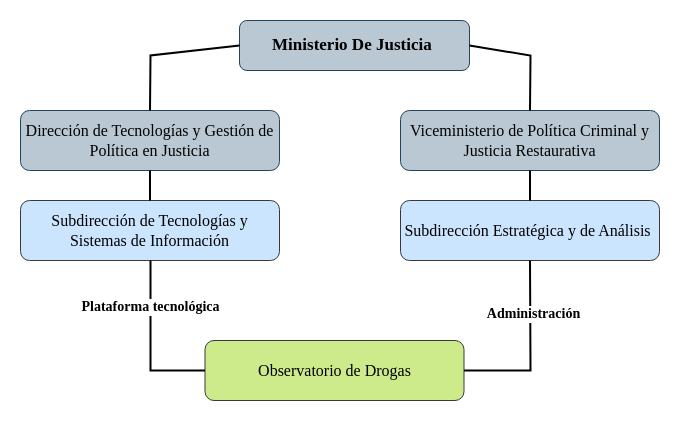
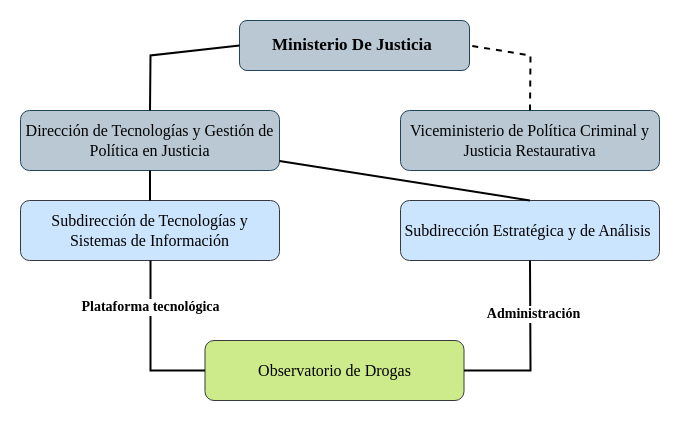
  <mxCell id="0" />
  <mxCell id="1" parent="0" />
  <mxCell id="2" value="&lt;font style=&quot;font-size: 17px;&quot; face=&quot;Verdana&quot;&gt;&lt;b&gt;Ministerio De Justicia&amp;nbsp;&lt;/b&gt;&lt;/font&gt;" style="rounded=1;whiteSpace=wrap;html=1;fillColor=#bac8d3;strokeColor=#23445d;" vertex="1" parent="1"><mxGeometry x="239" y="20" width="230" height="50" as="geometry" /></mxCell>
  <mxCell id="3" value="&lt;font style=&quot;font-size: 16px;&quot; face=&quot;Verdana&quot;&gt;Dirección de Tecnologías y Gestión de Política en Justicia&lt;/font&gt;" style="rounded=1;whiteSpace=wrap;html=1;fillColor=#bac8d3;strokeColor=#23445d;" vertex="1" parent="1"><mxGeometry x="20" y="110" width="259" height="60" as="geometry" /></mxCell>
  <mxCell id="4" value="&lt;font style=&quot;font-size: 16px;&quot;&gt;Subdirección de Tecnologías y Sistemas de Información&lt;/font&gt;" style="rounded=1;whiteSpace=wrap;html=1;fillColor=#cce5ff;strokeColor=#36393d;fontFamily=Verdana;" vertex="1" parent="1"><mxGeometry x="20" y="200" width="259" height="60" as="geometry" /></mxCell>
  <mxCell id="5" value="" style="endArrow=none;html=1;rounded=0;exitX=0.5;exitY=0;exitDx=0;exitDy=0;entryX=0.5;entryY=1;entryDx=0;entryDy=0;fontSize=12;strokeWidth=2;" edge="1" parent="1" source="4" target="3"><mxGeometry width="50" height="50" relative="1" as="geometry"><mxPoint x="136" y="180" as="sourcePoint" /><mxPoint x="186" y="130" as="targetPoint" /></mxGeometry></mxCell>
  <mxCell id="6" value="&lt;font style=&quot;font-size: 16px;&quot; face=&quot;Verdana&quot;&gt;Viceministerio de Política Criminal y Justicia Restaurativa&lt;/font&gt;" style="rounded=1;whiteSpace=wrap;html=1;fillColor=#bac8d3;strokeColor=#23445d;" vertex="1" parent="1"><mxGeometry x="400" y="110" width="259" height="60" as="geometry" /></mxCell>
  <mxCell id="7" value="&lt;font style=&quot;font-size: 16px;&quot;&gt;Subdirección Estratégica y de Análisis&amp;nbsp;&lt;/font&gt;" style="rounded=1;whiteSpace=wrap;html=1;fillColor=#cce5ff;strokeColor=#36393d;fontFamily=Verdana;" vertex="1" parent="1"><mxGeometry x="400" y="200" width="259" height="60" as="geometry" /></mxCell>
- <mxCell id="8" value="" style="endArrow=none;html=1;rounded=0;exitX=0.5;exitY=0;exitDx=0;exitDy=0;entryX=0.5;entryY=1;entryDx=0;entryDy=0;fontSize=12;strokeWidth=2;" edge="1" parent="1" source="7" target="6"><mxGeometry width="50" height="50" relative="1" as="geometry"><mxPoint x="516" y="180" as="sourcePoint" /><mxPoint x="566" y="130" as="targetPoint" /></mxGeometry></mxCell>
+ <mxCell id="8" value="" style="endArrow=none;html=1;rounded=0;exitX=0.5;exitY=0;exitDx=0;exitDy=0;fontSize=12;strokeWidth=2;" edge="1" parent="1" source="7" target="3"><mxGeometry width="50" height="50" relative="1" as="geometry"><mxPoint x="516" y="180" as="sourcePoint" /><mxPoint x="566" y="130" as="targetPoint" /></mxGeometry></mxCell>
  <mxCell id="9" value="" style="endArrow=none;html=1;rounded=0;entryX=0;entryY=0.5;entryDx=0;entryDy=0;exitX=0.5;exitY=0;exitDx=0;exitDy=0;strokeWidth=2;" edge="1" parent="1" source="3" target="2"><mxGeometry width="50" height="50" relative="1" as="geometry"><mxPoint x="260" y="180" as="sourcePoint" /><mxPoint x="310" y="130" as="targetPoint" /><Array as="points"><mxPoint x="150" y="55" /></Array></mxGeometry></mxCell>
- <mxCell id="10" value="" style="endArrow=none;html=1;rounded=0;entryX=1;entryY=0.5;entryDx=0;entryDy=0;exitX=0.5;exitY=0;exitDx=0;exitDy=0;strokeWidth=2;" edge="1" parent="1" source="6" target="2"><mxGeometry width="50" height="50" relative="1" as="geometry"><mxPoint x="280" y="160" as="sourcePoint" /><mxPoint x="330" y="110" as="targetPoint" /><Array as="points"><mxPoint x="530" y="55" /></Array></mxGeometry></mxCell>
+ <mxCell id="10" value="" style="endArrow=none;html=1;rounded=0;entryX=1;entryY=0.5;entryDx=0;entryDy=0;exitX=0.5;exitY=0;exitDx=0;exitDy=0;strokeWidth=2;dashed=1;" edge="1" parent="1" source="6" target="2"><mxGeometry width="50" height="50" relative="1" as="geometry"><mxPoint x="280" y="160" as="sourcePoint" /><mxPoint x="330" y="110" as="targetPoint" /><Array as="points"><mxPoint x="530" y="55" /></Array></mxGeometry></mxCell>
  <mxCell id="11" value="&lt;font style=&quot;font-size: 16px;&quot;&gt;Observatorio de Drogas&lt;/font&gt;" style="rounded=1;whiteSpace=wrap;html=1;fillColor=#cdeb8b;strokeColor=#36393d;fontFamily=Verdana;" vertex="1" parent="1"><mxGeometry x="204.5" y="340" width="259" height="60" as="geometry" /></mxCell>
  <mxCell id="12" value="" style="endArrow=none;html=1;rounded=0;exitX=0;exitY=0.5;exitDx=0;exitDy=0;strokeWidth=2;" edge="1" parent="1" source="11"><mxGeometry width="50" height="50" relative="1" as="geometry"><mxPoint x="100" y="310" as="sourcePoint" /><mxPoint x="150" y="260" as="targetPoint" /><Array as="points"><mxPoint x="150" y="370" /></Array></mxGeometry></mxCell>
  <mxCell id="13" value="Plataforma tecnológica" style="edgeLabel;html=1;align=center;verticalAlign=middle;resizable=0;points=[];fontSize=14;fontFamily=Verdana;fontStyle=1" vertex="1" connectable="0" parent="12"><mxGeometry x="0.433" y="1" relative="1" as="geometry"><mxPoint as="offset" /></mxGeometry></mxCell>
  <mxCell id="14" value="" style="endArrow=none;html=1;rounded=0;exitX=1;exitY=0.5;exitDx=0;exitDy=0;entryX=0.5;entryY=1;entryDx=0;entryDy=0;strokeWidth=2;" edge="1" parent="1" source="11" target="7"><mxGeometry width="50" height="50" relative="1" as="geometry"><mxPoint x="480" y="340" as="sourcePoint" /><mxPoint x="530" y="290" as="targetPoint" /><Array as="points"><mxPoint x="530" y="370" /></Array></mxGeometry></mxCell>
  <mxCell id="15" value="Administración" style="edgeLabel;html=1;align=center;verticalAlign=middle;resizable=0;points=[];fontSize=14;fontStyle=1;fontFamily=Verdana;" vertex="1" connectable="0" parent="14"><mxGeometry x="0.197" y="-3" relative="1" as="geometry"><mxPoint y="-17" as="offset" /></mxGeometry></mxCell>
